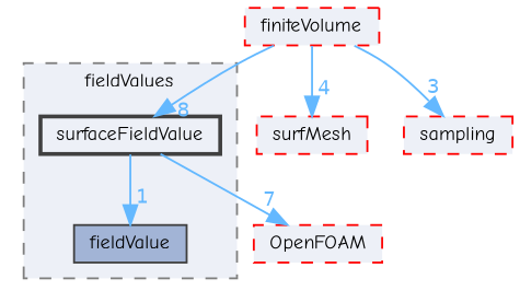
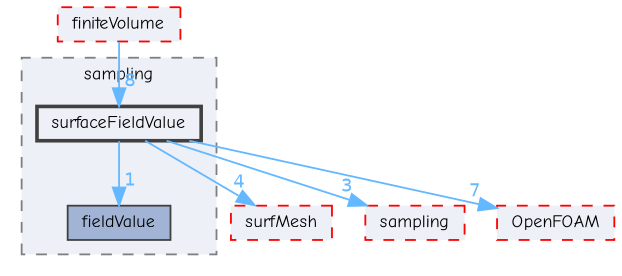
  digraph {
    compound=true
    fontname="Comic Neue"
    node [color=red fillcolor="#edf0f7" fontname="Comic Neue" fontsize=10 shape=box style="filled,dashed"]
    edge [color=steelblue1 fontcolor=steelblue1 fontname="Comic Neue" fontsize=10 labeldistance=1.5 labelfontname=Helvetica labelfontsize=10]
    n1 [color=grey25 fillcolor="#a2b4d6" height=0.2 label=fieldValue style=filled width=0.4]
    n2 [color=grey25 height=0.2 label=surfaceFieldValue style="filled,bold" width=0.4]
    n3 [height=0.2 label=surfMesh width=0.4]
    n4 [height=0.2 label=sampling width=0.4]
    n5 [height=0.2 label=OpenFOAM width=0.4]
    n6 [height=0.2 label=finiteVolume width=0.4]
    subgraph cluster_1 {
      bgcolor="#edf0f7"
      fontsize=10
-     label=fieldValues
+     label=sampling
      pencolor=grey50
      style="filled,dashed"
      n1
      n2
    }
    n2 -> n1 [headlabel=1]
-   n6 -> n3 [headlabel=4]
-   n6 -> n4 [headlabel=3]
+   n2 -> n3 [headlabel=4]
+   n2 -> n4 [headlabel=3]
    n2 -> n5 [headlabel=7]
    n6 -> n2 [headlabel=8]
  }
